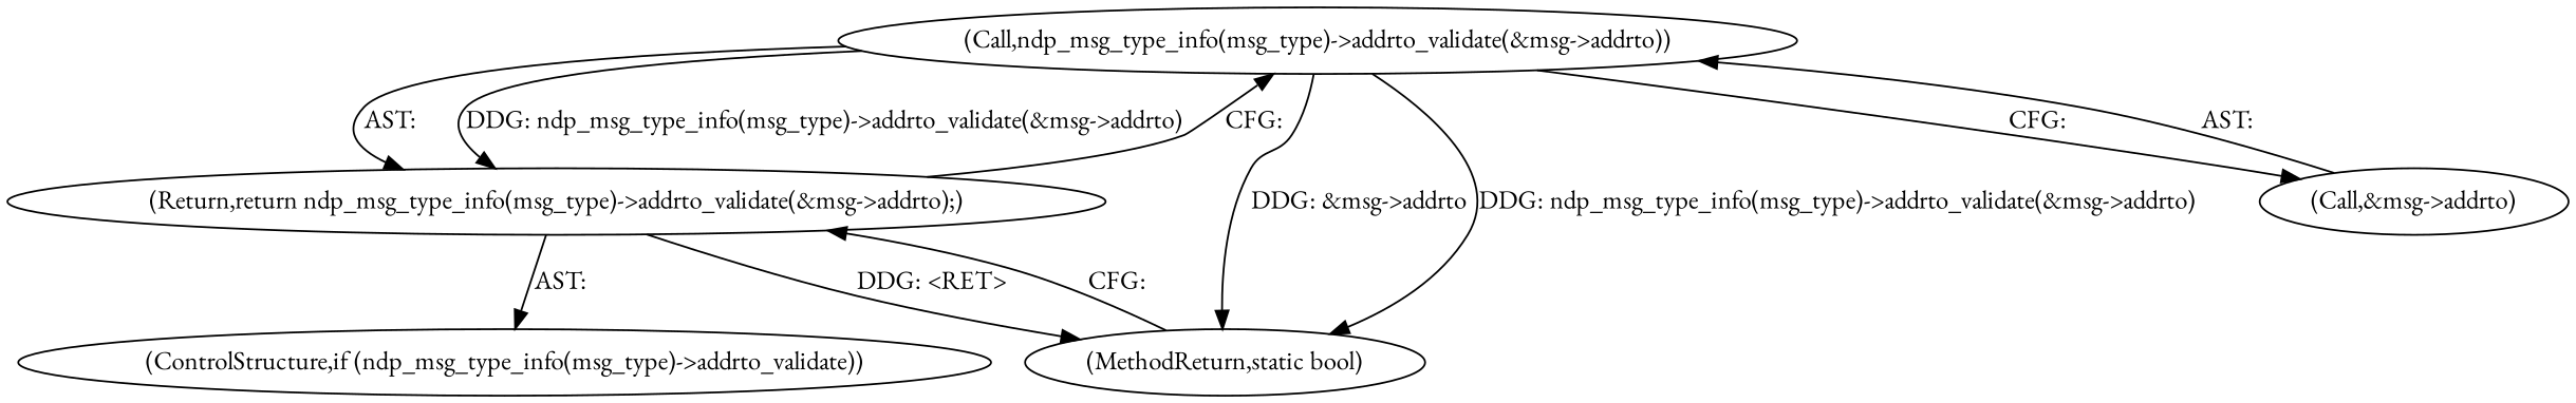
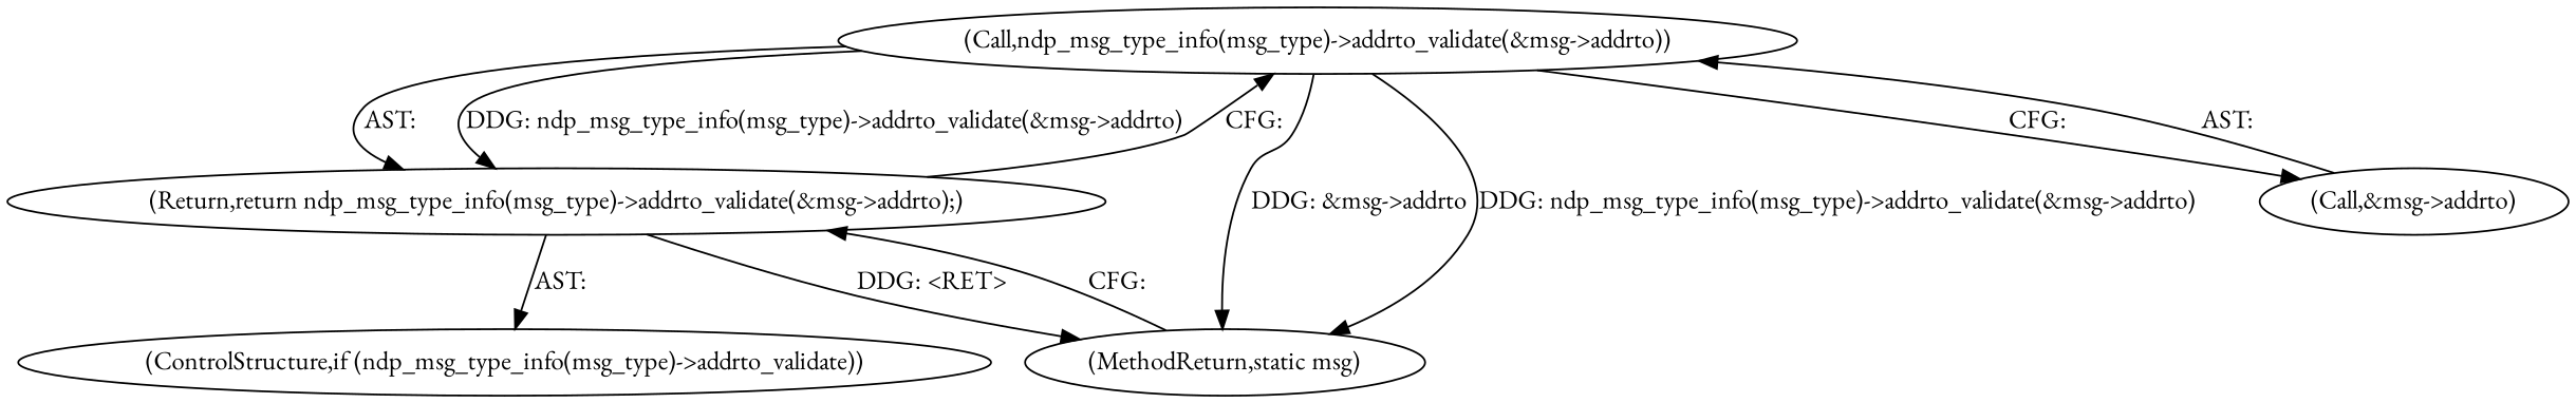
  digraph {
    fontname="EB Garamond"
    node [fontname="EB Garamond"]
    edge [fontname="EB Garamond"]
    n1 [label="(Call,ndp_msg_type_info(msg_type)->addrto_validate(&msg->addrto))"]
    n2 [label="(Return,return ndp_msg_type_info(msg_type)->addrto_validate(&msg->addrto);)"]
-   n3 [label="(MethodReturn,static bool)"]
+   n3 [label="(MethodReturn,static msg)"]
    n4 [label="(Call,&msg->addrto)"]
    n5 [label="(ControlStructure,if (ndp_msg_type_info(msg_type)->addrto_validate))"]
    n1 -> n2 [label="AST: "]
    n1 -> n2 [label="DDG: ndp_msg_type_info(msg_type)->addrto_validate(&msg->addrto)"]
    n1 -> n3 [label="DDG: &msg->addrto"]
    n1 -> n3 [label="DDG: ndp_msg_type_info(msg_type)->addrto_validate(&msg->addrto)"]
    n1 -> n4 [label="CFG: "]
    n2 -> n1 [label="CFG: "]
    n2 -> n3 [label="DDG: <RET>"]
    n2 -> n5 [label="AST: "]
    n3 -> n2 [label="CFG: "]
    n4 -> n1 [label="AST: "]
  }
